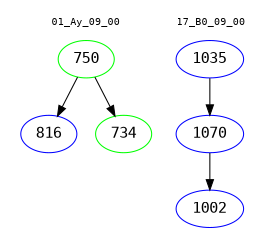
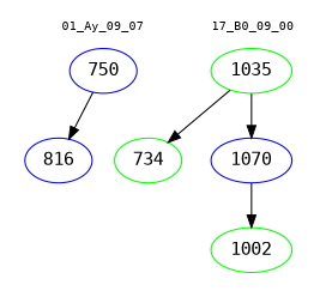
  digraph {
    fontname="DejaVu Sans Mono"
    node [color=green fontname="DejaVu Sans Mono"]
    edge [color=black fontname="DejaVu Sans Mono"]
-   n1 [label=750]
+   n1 [color=blue label=750]
    n2 [label=734]
    n3 [color=blue label=816]
-   n4 [color=blue label=1035]
-   n5 [color=blue label=1002]
+   n4 [label=1035]
+   n5 [label=1002]
    n6 [color=blue label=1070]
    subgraph cluster_1 {
      color=white
      fontsize=10
-     label="01_Ay_09_00"
+     label="01_Ay_09_07"
      n1
      n2
      n3
    }
    subgraph cluster_2 {
      color=white
      fontsize=10
      label="17_B0_09_00"
      n4
      n5
      n6
    }
-   n1 -> n2
+   n4 -> n2
    n1 -> n3
    n4 -> n6
    n6 -> n5
  }
